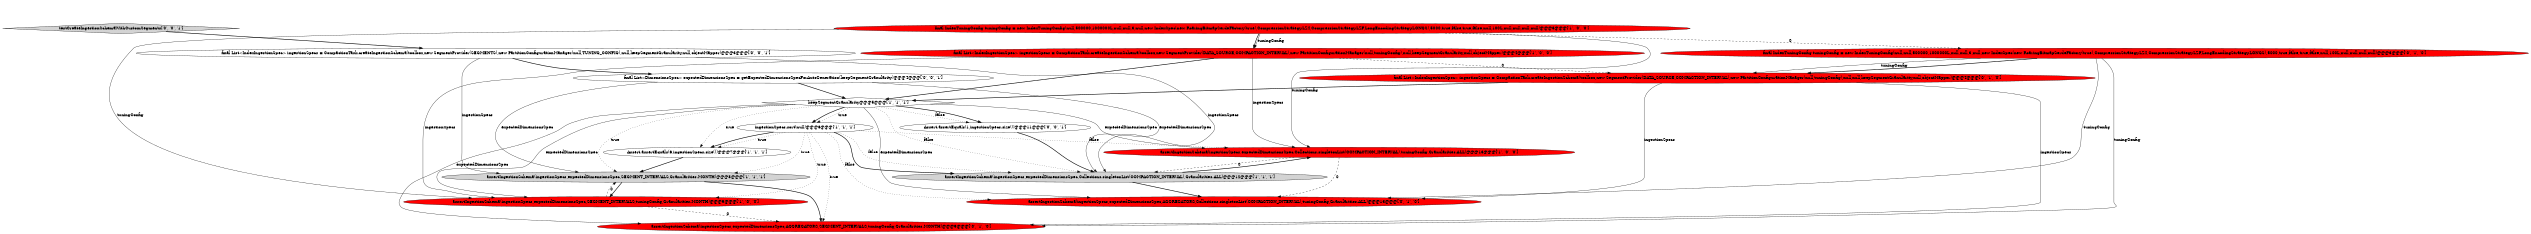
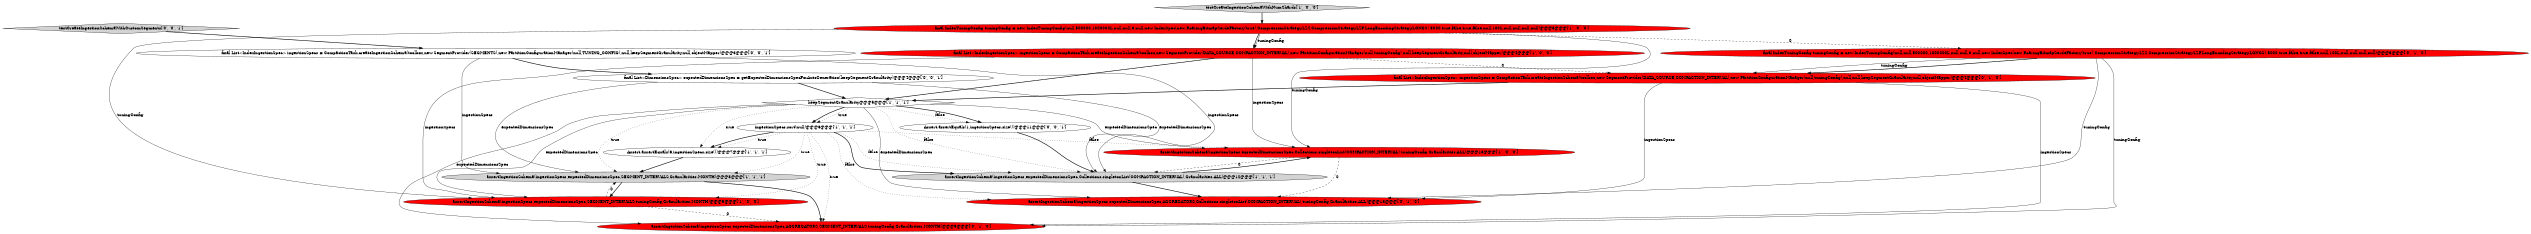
  digraph {
    node [fillcolor=red shape=ellipse style=filled]
    edge [style=bold]
    n1 [label="assertIngestionSchema(ingestionSpecs,expectedDimensionsSpec,AGGREGATORS,Collections.singletonList(COMPACTION_INTERVAL),tuningConfig,Granularities.ALL)@@@13@@@['0', '1', '0']"]
    n2 [fillcolor=white label="Assert.assertEquals(6,ingestionSpecs.size())@@@7@@@['1', '1', '1']"]
    n3 [fillcolor=lightgray label="assertIngestionSchema(ingestionSpecs,expectedDimensionsSpec,SEGMENT_INTERVALS,Granularities.MONTH)@@@8@@@['1', '1', '1']"]
    n4 [label="assertIngestionSchema(ingestionSpecs,expectedDimensionsSpec,SEGMENT_INTERVALS,tuningConfig,Granularities.MONTH)@@@9@@@['1', '0', '0']"]
    n5 [label="assertIngestionSchema(ingestionSpecs,expectedDimensionsSpec,AGGREGATORS,SEGMENT_INTERVALS,tuningConfig,Granularities.MONTH)@@@9@@@['0', '1', '0']"]
    n6 [label="final IndexTuningConfig tuningConfig = new IndexTuningConfig(null,500000,1000000L,null,null,3,null,new IndexSpec(new RoaringBitmapSerdeFactory(true),CompressionStrategy.LZ4,CompressionStrategy.LZF,LongEncodingStrategy.LONGS),5000,true,false,true,false,null,100L,null,null,null,null)@@@3@@@['1', '0', '0']"]
    n7 [label="assertIngestionSchema(ingestionSpecs,expectedDimensionsSpec,Collections.singletonList(COMPACTION_INTERVAL),tuningConfig,Granularities.ALL)@@@13@@@['1', '0', '0']"]
    n8 [label="final IndexTuningConfig tuningConfig = new IndexTuningConfig(null,null,500000,1000000L,null,null,3,null,new IndexSpec(new RoaringBitmapSerdeFactory(true),CompressionStrategy.LZ4,CompressionStrategy.LZF,LongEncodingStrategy.LONGS),5000,true,false,true,false,null,100L,null,null,null,null)@@@3@@@['0', '1', '0']"]
    n9 [label="final List<IndexIngestionSpec> ingestionSpecs = CompactionTask.createIngestionSchema(toolbox,new SegmentProvider(DATA_SOURCE,COMPACTION_INTERVAL),new PartitionConfigurationManager(null,tuningConfig),null,keepSegmentGranularity,null,objectMapper)@@@4@@@['1', '0', '0']"]
    n10 [fillcolor=lightgray label="assertIngestionSchema(ingestionSpecs,expectedDimensionsSpec,Collections.singletonList(COMPACTION_INTERVAL),Granularities.ALL)@@@12@@@['1', '1', '1']"]
    n11 [label="final List<IndexIngestionSpec> ingestionSpecs = CompactionTask.createIngestionSchema(toolbox,new SegmentProvider(DATA_SOURCE,COMPACTION_INTERVAL),new PartitionConfigurationManager(null,tuningConfig),null,null,keepSegmentGranularity,null,objectMapper)@@@4@@@['0', '1', '0']"]
    n12 [fillcolor=white label="keepSegmentGranularity@@@5@@@['1', '1', '1']" shape=diamond]
    n13 [fillcolor=white label="final List<IndexIngestionSpec> ingestionSpecs = CompactionTask.createIngestionSchema(toolbox,new SegmentProvider(SEGMENTS),new PartitionConfigurationManager(null,TUNING_CONFIG),null,keepSegmentGranularity,null,objectMapper)@@@3@@@['0', '0', '1']"]
    n14 [fillcolor=white label="final List<DimensionsSpec> expectedDimensionsSpec = getExpectedDimensionsSpecForAutoGeneration(keepSegmentGranularity)@@@4@@@['0', '0', '1']"]
    n15 [fillcolor=white label="ingestionSpecs.sort(null)@@@6@@@['1', '1', '1']"]
    n16 [fillcolor=white label="Assert.assertEquals(1,ingestionSpecs.size())@@@11@@@['0', '0', '1']"]
+   n17 [fillcolor=lightgray label="testCreateIngestionSchemaWithNumShards['1', '0', '0']" shape=diamond]
    n18 [fillcolor=lightgray label="testCreateIngestionSchemaWithCustomSegments['0', '0', '1']" shape=diamond]
    n2 -> n3
    n3 -> n4
    n3 -> n5
    n4 -> n3 [label=0 style=dashed]
    n4 -> n5 [label=0 style=dashed]
    n6 -> n4 [label=tuningConfig style=solid]
    n6 -> n7 [label=tuningConfig style=solid]
    n6 -> n8 [label=0 style=dashed]
    n6 -> n9 [label=tuningConfig style=solid]
    n6 -> n9
    n7 -> n1 [label=0 style=dashed]
    n7 -> n10 [label=0 style=dashed]
    n8 -> n1 [label=tuningConfig style=solid]
    n8 -> n5 [label=tuningConfig style=solid]
    n8 -> n11 [label=tuningConfig style=solid]
    n8 -> n11
    n9 -> n4 [label=ingestionSpecs style=solid]
    n9 -> n7 [label=ingestionSpecs style=solid]
    n9 -> n11 [label=0 style=dashed]
    n9 -> n12
    n10 -> n1
    n10 -> n7
    n11 -> n1 [label=ingestionSpecs style=solid]
    n11 -> n5 [label=ingestionSpecs style=solid]
    n11 -> n12
    n12 -> n1 [label=expectedDimensionsSpec style=solid]
    n12 -> n2 [label=true style=dotted]
    n12 -> n3 [label=true style=dotted]
    n12 -> n4 [label=expectedDimensionsSpec style=solid]
    n12 -> n5 [label=expectedDimensionsSpec style=solid]
    n12 -> n7 [label=expectedDimensionsSpec style=solid]
    n12 -> n10 [label=false style=dotted]
    n12 -> n15
    n12 -> n15 [label=true style=dotted]
    n12 -> n16 [label=false style=dotted]
    n12 -> n16
    n13 -> n3 [label=ingestionSpecs style=solid]
    n13 -> n10 [label=ingestionSpecs style=solid]
    n13 -> n14
    n14 -> n3 [label=expectedDimensionsSpec style=solid]
    n14 -> n10 [label=expectedDimensionsSpec style=solid]
    n14 -> n12
    n15 -> n1 [label=false style=dotted]
    n15 -> n2 [label=true style=dotted]
    n15 -> n2
    n15 -> n3 [label=true style=dotted]
    n15 -> n4 [label=true style=dotted]
    n15 -> n5 [label=true style=dotted]
    n15 -> n7 [label=false style=dotted]
    n15 -> n10
    n15 -> n10 [label=false style=dotted]
    n16 -> n10
+   n17 -> n6
    n18 -> n13
  }
